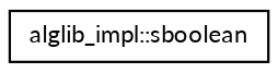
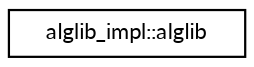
  digraph {
    rankdir=LR
    fontname=Lato
-   n1 [color=black fillcolor=white fontname=Lato fontsize=10 height=0.2 label="alglib_impl::sboolean" shape=record style=filled width=0.4]
+   n1 [color=black fillcolor=white fontname=Lato fontsize=10 height=0.2 label="alglib_impl::alglib" shape=record style=filled width=0.4]
  }
